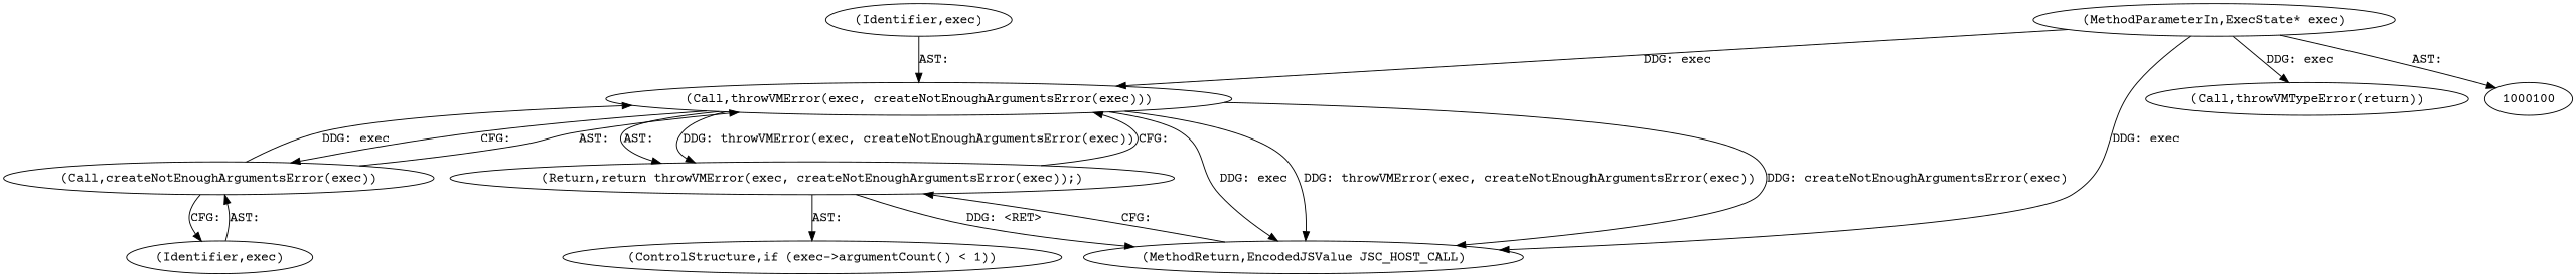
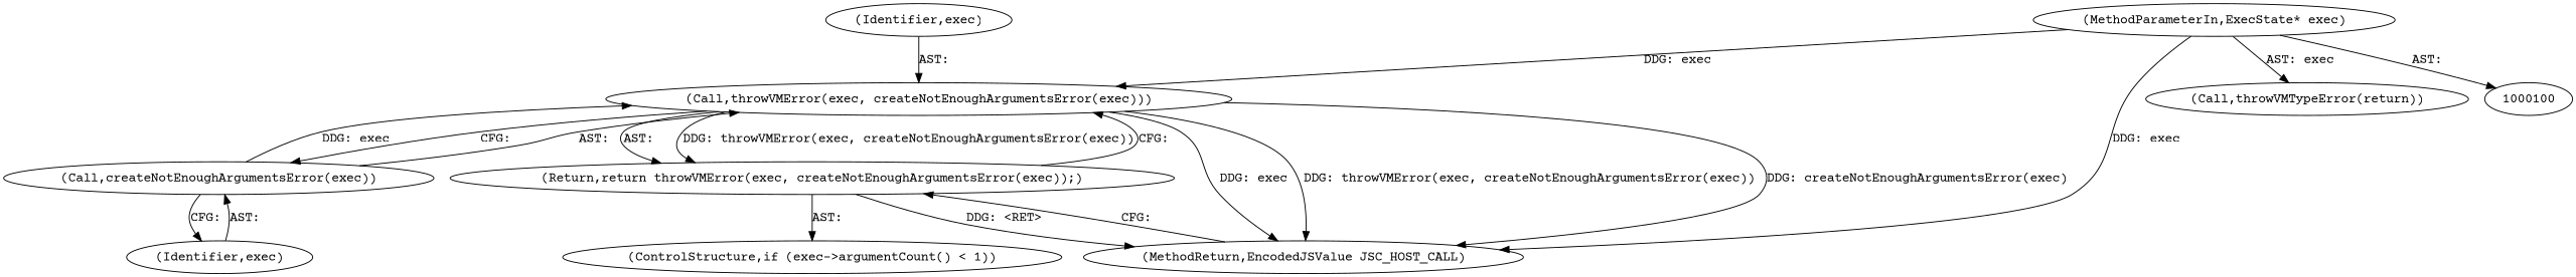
  digraph {
    fontname="Courier Prime"
    node [fontname="Courier Prime"]
    edge [fontname="Courier Prime"]
    n1 [label="(Call,throwVMError(exec, createNotEnoughArgumentsError(exec)))"]
    n2 [label="(Call,createNotEnoughArgumentsError(exec))"]
    n3 [label="(Return,return throwVMError(exec, createNotEnoughArgumentsError(exec));)"]
    n4 [label="(MethodReturn,EncodedJSValue JSC_HOST_CALL)"]
    n5 [label="(Identifier,exec)"]
    n6 [label="(ControlStructure,if (exec->argumentCount() < 1))"]
    n7 [label="(MethodParameterIn,ExecState* exec)"]
    n8 [label="(Call,throwVMTypeError(return))"]
    1000100
    n10 [label="(Identifier,exec)"]
    n1 -> n2 [label="CFG: "]
    n1 -> n3 [label="AST: "]
    n1 -> n3 [label="DDG: throwVMError(exec, createNotEnoughArgumentsError(exec))"]
    n1 -> n4 [label="DDG: exec"]
    n1 -> n4 [label="DDG: throwVMError(exec, createNotEnoughArgumentsError(exec))"]
    n1 -> n4 [label="DDG: createNotEnoughArgumentsError(exec)"]
    n2 -> n1 [label="AST: "]
    n2 -> n1 [label="DDG: exec"]
    n2 -> n5 [label="CFG: "]
    n3 -> n1 [label="CFG: "]
    n3 -> n4 [label="DDG: <RET>"]
    n3 -> n6 [label="AST: "]
    n4 -> n3 [label="CFG: "]
    n5 -> n2 [label="AST: "]
    n7 -> n1 [label="DDG: exec"]
    n7 -> n4 [label="DDG: exec"]
-   n7 -> n8 [label="DDG: exec"]
+   n7 -> n8 [label="AST: exec"]
    n7 -> 1000100 [label="AST: "]
    n10 -> n1 [label="AST: "]
  }
